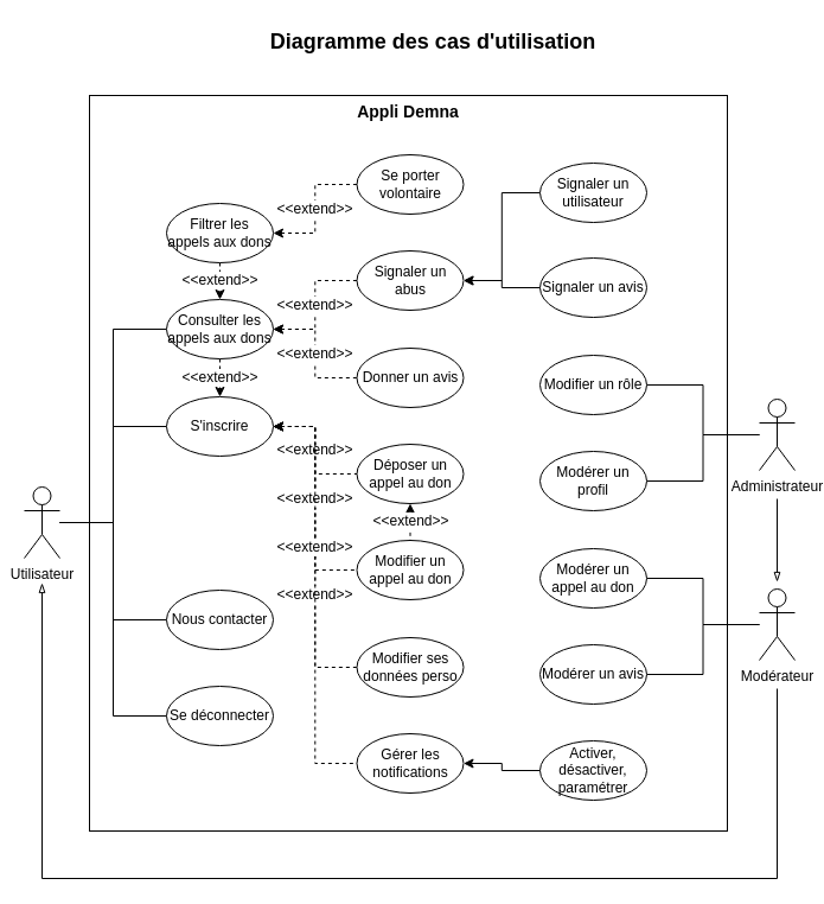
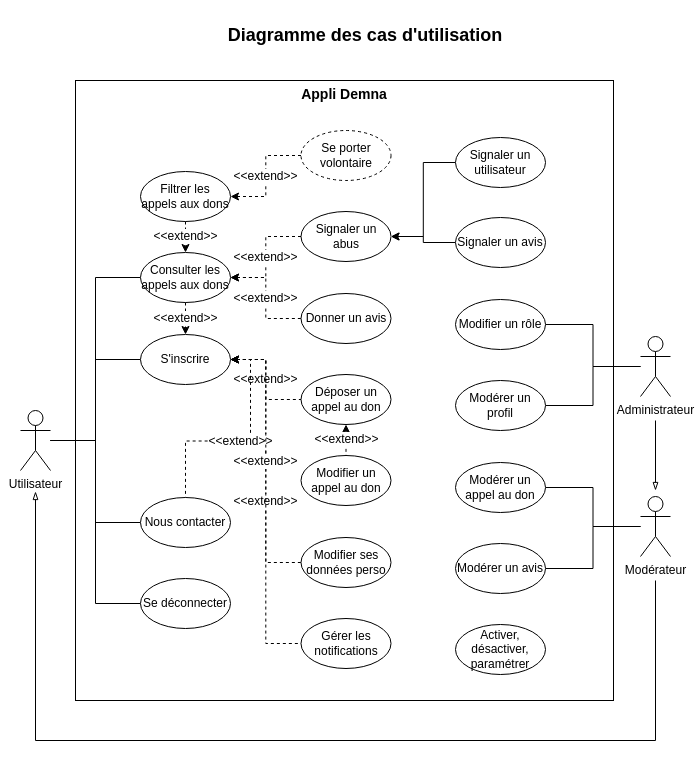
  <mxCell id="0" />
  <mxCell id="1" parent="0" />
  <mxCell id="2" value="" style="whiteSpace=wrap;html=1;fontSize=12;fontColor=#000000;" vertex="1" parent="1"><mxGeometry x="75" y="80" width="538" height="620" as="geometry" /></mxCell>
  <mxCell id="3" style="edgeStyle=orthogonalEdgeStyle;rounded=0;orthogonalLoop=1;jettySize=auto;html=1;entryX=0;entryY=0.5;entryDx=0;entryDy=0;labelBackgroundColor=#ffffff;startArrow=none;startFill=0;fontSize=12;fontColor=#000000;endArrow=none;endFill=0;" edge="1" parent="1" source="7" target="36"><mxGeometry relative="1" as="geometry" /></mxCell>
  <mxCell id="4" style="edgeStyle=orthogonalEdgeStyle;rounded=0;orthogonalLoop=1;jettySize=auto;html=1;entryX=0;entryY=0.5;entryDx=0;entryDy=0;labelBackgroundColor=#ffffff;startArrow=none;startFill=0;fontSize=12;fontColor=#000000;endArrow=none;endFill=0;" edge="1" parent="1" source="7" target="38"><mxGeometry relative="1" as="geometry" /></mxCell>
  <mxCell id="5" style="edgeStyle=orthogonalEdgeStyle;rounded=0;orthogonalLoop=1;jettySize=auto;html=1;entryX=0;entryY=0.5;entryDx=0;entryDy=0;labelBackgroundColor=#ffffff;startArrow=none;startFill=0;fontSize=12;fontColor=#000000;endArrow=none;endFill=0;" edge="1" parent="1" source="7" target="37"><mxGeometry relative="1" as="geometry" /></mxCell>
  <mxCell id="6" style="edgeStyle=orthogonalEdgeStyle;rounded=0;orthogonalLoop=1;jettySize=auto;html=1;entryX=0;entryY=0.5;entryDx=0;entryDy=0;labelBackgroundColor=#ffffff;startArrow=none;startFill=0;fontSize=12;fontColor=#000000;endArrow=none;endFill=0;" edge="1" parent="1" source="7" target="39"><mxGeometry relative="1" as="geometry" /></mxCell>
  <mxCell id="7" value="Utilisateur" style="shape=umlActor;verticalLabelPosition=bottom;labelBackgroundColor=#ffffff;verticalAlign=top;html=1;fontFamily=Helvetica;fontSize=12;fontColor=#000000;align=center;strokeColor=#000000;fillColor=#ffffff;" vertex="1" parent="1"><mxGeometry x="20" y="410" width="30" height="60" as="geometry" /></mxCell>
  <mxCell id="8" style="edgeStyle=orthogonalEdgeStyle;rounded=0;orthogonalLoop=1;jettySize=auto;html=1;entryX=1;entryY=0.5;entryDx=0;entryDy=0;labelBackgroundColor=#ffffff;startArrow=none;startFill=0;fontSize=12;fontColor=#000000;endArrow=none;endFill=0;" edge="1" parent="1" source="11" target="45"><mxGeometry relative="1" as="geometry" /></mxCell>
  <mxCell id="9" style="edgeStyle=orthogonalEdgeStyle;rounded=0;orthogonalLoop=1;jettySize=auto;html=1;entryX=1;entryY=0.5;entryDx=0;entryDy=0;labelBackgroundColor=#ffffff;startArrow=none;startFill=0;fontSize=12;fontColor=#000000;endArrow=none;endFill=0;" edge="1" parent="1" source="11" target="48"><mxGeometry relative="1" as="geometry" /></mxCell>
  <mxCell id="10" style="edgeStyle=orthogonalEdgeStyle;rounded=0;orthogonalLoop=1;jettySize=auto;html=1;labelBackgroundColor=#ffffff;startArrow=none;startFill=0;endArrow=blockThin;endFill=0;fontSize=12;fontColor=#000000;" edge="1" parent="1"><mxGeometry relative="1" as="geometry"><mxPoint x="655" y="420" as="sourcePoint" /><mxPoint x="655" y="490" as="targetPoint" /></mxGeometry></mxCell>
  <mxCell id="11" value="Administrateur" style="shape=umlActor;verticalLabelPosition=bottom;labelBackgroundColor=#ffffff;verticalAlign=top;html=1;fontFamily=Helvetica;fontSize=12;fontColor=#000000;align=center;strokeColor=#000000;fillColor=#ffffff;" vertex="1" parent="1"><mxGeometry x="640" y="336" width="30" height="60" as="geometry" /></mxCell>
  <mxCell id="12" style="edgeStyle=orthogonalEdgeStyle;rounded=0;orthogonalLoop=1;jettySize=auto;html=1;entryX=1;entryY=0.5;entryDx=0;entryDy=0;labelBackgroundColor=#ffffff;startArrow=none;startFill=0;fontSize=12;fontColor=#000000;endArrow=none;endFill=0;" edge="1" parent="1" source="15" target="46"><mxGeometry relative="1" as="geometry" /></mxCell>
  <mxCell id="13" style="edgeStyle=orthogonalEdgeStyle;rounded=0;orthogonalLoop=1;jettySize=auto;html=1;entryX=1;entryY=0.5;entryDx=0;entryDy=0;labelBackgroundColor=#ffffff;startArrow=none;startFill=0;fontSize=12;fontColor=#000000;endArrow=none;endFill=0;" edge="1" parent="1" source="15" target="47"><mxGeometry relative="1" as="geometry" /></mxCell>
  <mxCell id="14" style="edgeStyle=orthogonalEdgeStyle;rounded=0;orthogonalLoop=1;jettySize=auto;html=1;labelBackgroundColor=#ffffff;startArrow=none;startFill=0;endArrow=blockThin;endFill=0;fontSize=12;fontColor=#000000;" edge="1" parent="1"><mxGeometry relative="1" as="geometry"><mxPoint x="35" y="491" as="targetPoint" /><mxPoint x="655" y="580" as="sourcePoint" /><Array as="points"><mxPoint x="655" y="740" /><mxPoint x="35" y="740" /></Array></mxGeometry></mxCell>
  <mxCell id="15" value="Modérateur" style="shape=umlActor;verticalLabelPosition=bottom;labelBackgroundColor=#ffffff;verticalAlign=top;html=1;fontFamily=Helvetica;fontSize=12;fontColor=#000000;align=center;strokeColor=#000000;fillColor=#ffffff;" vertex="1" parent="1"><mxGeometry x="640" y="496" width="30" height="60" as="geometry" /></mxCell>
  <mxCell id="16" value="&amp;lt;&amp;lt;extend&amp;gt;&amp;gt;" style="edgeStyle=orthogonalEdgeStyle;rounded=0;orthogonalLoop=1;jettySize=auto;html=1;entryX=0;entryY=0.5;entryDx=0;entryDy=0;labelBackgroundColor=#ffffff;startArrow=classic;startFill=1;fontSize=12;fontColor=#000000;exitX=1;exitY=0.5;exitDx=0;exitDy=0;endArrow=none;endFill=0;dashed=1;" edge="1" parent="1" source="37" target="22"><mxGeometry relative="1" as="geometry" /></mxCell>
  <mxCell id="17" value="&amp;lt;&amp;lt;extend&amp;gt;&amp;gt;" style="edgeStyle=orthogonalEdgeStyle;rounded=0;orthogonalLoop=1;jettySize=auto;html=1;entryX=0;entryY=0.5;entryDx=0;entryDy=0;labelBackgroundColor=#ffffff;startArrow=classic;startFill=1;fontSize=12;fontColor=#000000;exitX=1;exitY=0.5;exitDx=0;exitDy=0;dashed=1;endArrow=none;endFill=0;" edge="1" parent="1" source="37" target="26"><mxGeometry relative="1" as="geometry" /></mxCell>
- <mxCell id="18" value="&amp;lt;&amp;lt;extend&amp;gt;&amp;gt;" style="edgeStyle=orthogonalEdgeStyle;rounded=0;orthogonalLoop=1;jettySize=auto;html=1;entryX=0;entryY=0.5;entryDx=0;entryDy=0;labelBackgroundColor=#ffffff;startArrow=classic;startFill=1;fontSize=12;fontColor=#000000;exitX=1;exitY=0.5;exitDx=0;exitDy=0;endArrow=none;endFill=0;dashed=1;" edge="1" parent="1" source="37" target="23"><mxGeometry relative="1" as="geometry" /></mxCell>
+ <mxCell id="18" value="&amp;lt;&amp;lt;extend&amp;gt;&amp;gt;" style="edgeStyle=orthogonalEdgeStyle;rounded=0;orthogonalLoop=1;jettySize=auto;html=1;labelBackgroundColor=#ffffff;startArrow=classic;startFill=1;fontSize=12;fontColor=#000000;exitX=1;exitY=0.5;exitDx=0;exitDy=0;endArrow=none;endFill=0;dashed=1;" edge="1" parent="1" source="37" target="38"><mxGeometry relative="1" as="geometry" /></mxCell>
  <mxCell id="19" value="&amp;lt;&amp;lt;extend&amp;gt;&amp;gt;" style="edgeStyle=orthogonalEdgeStyle;rounded=0;orthogonalLoop=1;jettySize=auto;html=1;entryX=0;entryY=0.5;entryDx=0;entryDy=0;labelBackgroundColor=#ffffff;startArrow=classic;startFill=1;fontSize=12;fontColor=#000000;exitX=1;exitY=0.5;exitDx=0;exitDy=0;endArrow=none;endFill=0;dashed=1;" edge="1" parent="1" source="37" target="28"><mxGeometry relative="1" as="geometry" /></mxCell>
  <mxCell id="20" value="&amp;lt;&amp;lt;extend&amp;gt;&amp;gt;" style="edgeStyle=orthogonalEdgeStyle;rounded=0;orthogonalLoop=1;jettySize=auto;html=1;entryX=0;entryY=0.5;entryDx=0;entryDy=0;labelBackgroundColor=#ffffff;startArrow=classic;startFill=1;fontSize=12;fontColor=#000000;exitX=1;exitY=0.5;exitDx=0;exitDy=0;dashed=1;endArrow=none;endFill=0;" edge="1" parent="1" source="36" target="29"><mxGeometry relative="1" as="geometry" /></mxCell>
  <mxCell id="21" value="&amp;lt;&amp;lt;extend&amp;gt;&amp;gt;" style="edgeStyle=orthogonalEdgeStyle;rounded=0;orthogonalLoop=1;jettySize=auto;html=1;entryX=0.5;entryY=0;entryDx=0;entryDy=0;labelBackgroundColor=#ffffff;startArrow=classic;startFill=1;fontSize=12;fontColor=#000000;endArrow=none;endFill=0;dashed=1;" edge="1" parent="1" source="22" target="23"><mxGeometry relative="1" as="geometry" /></mxCell>
  <mxCell id="22" value="Déposer un appel au don" style="ellipse;whiteSpace=wrap;html=1;fontFamily=Helvetica;fontSize=12;fontColor=#000000;align=center;strokeColor=#000000;fillColor=#ffffff;" vertex="1" parent="1"><mxGeometry x="300.5" y="374" width="90" height="50" as="geometry" /></mxCell>
  <mxCell id="23" value="Modifier un appel au don" style="ellipse;whiteSpace=wrap;html=1;fontFamily=Helvetica;fontSize=12;fontColor=#000000;align=center;strokeColor=#000000;fillColor=#ffffff;" vertex="1" parent="1"><mxGeometry x="300.5" y="455" width="90" height="50" as="geometry" /></mxCell>
  <mxCell id="24" value="&amp;lt;&amp;lt;extend&amp;gt;&amp;gt;" style="edgeStyle=orthogonalEdgeStyle;rounded=0;orthogonalLoop=1;jettySize=auto;html=1;entryX=1;entryY=0.5;entryDx=0;entryDy=0;labelBackgroundColor=#ffffff;startArrow=none;startFill=0;fontSize=12;fontColor=#000000;dashed=1;" edge="1" parent="1" source="25" target="40"><mxGeometry relative="1" as="geometry" /></mxCell>
- <mxCell id="25" value="Se porter volontaire" style="ellipse;whiteSpace=wrap;html=1;fontFamily=Helvetica;fontSize=12;fontColor=#000000;align=center;strokeColor=#000000;fillColor=#ffffff;" vertex="1" parent="1"><mxGeometry x="300.5" y="130" width="90" height="50" as="geometry" /></mxCell>
+ <mxCell id="25" value="Se porter volontaire" style="ellipse;whiteSpace=wrap;html=1;fontFamily=Helvetica;fontSize=12;fontColor=#000000;align=center;strokeColor=#000000;fillColor=#ffffff;dashed=1;" vertex="1" parent="1"><mxGeometry x="300.5" y="130" width="90" height="50" as="geometry" /></mxCell>
  <mxCell id="26" value="&lt;span style=&quot;white-space: normal&quot;&gt;Gérer les notifications&lt;/span&gt;" style="ellipse;whiteSpace=wrap;html=1;fontFamily=Helvetica;fontSize=12;fontColor=#000000;align=center;strokeColor=#000000;fillColor=#ffffff;" vertex="1" parent="1"><mxGeometry x="300.5" y="618" width="90" height="50" as="geometry" /></mxCell>
- <mxCell id="27" style="edgeStyle=orthogonalEdgeStyle;rounded=0;orthogonalLoop=1;jettySize=auto;html=1;entryX=0;entryY=0.5;entryDx=0;entryDy=0;labelBackgroundColor=#ffffff;startArrow=classic;startFill=1;endArrow=none;endFill=0;fontSize=12;fontColor=#000000;exitX=1;exitY=0.5;exitDx=0;exitDy=0;" edge="1" parent="1" source="26" target="51"><mxGeometry relative="1" as="geometry" /></mxCell>
  <mxCell id="28" value="Modifier ses données perso" style="ellipse;whiteSpace=wrap;html=1;fontFamily=Helvetica;fontSize=12;fontColor=#000000;align=center;strokeColor=#000000;fillColor=#ffffff;" vertex="1" parent="1"><mxGeometry x="300.5" y="537" width="90" height="50" as="geometry" /></mxCell>
  <mxCell id="29" value="Donner un avis" style="ellipse;whiteSpace=wrap;html=1;fontFamily=Helvetica;fontSize=12;fontColor=#000000;align=center;strokeColor=#000000;fillColor=#ffffff;" vertex="1" parent="1"><mxGeometry x="300.5" y="293" width="90" height="50" as="geometry" /></mxCell>
  <mxCell id="30" value="Diagramme des cas d'utilisation" style="text;align=center;fontStyle=1;verticalAlign=middle;spacingLeft=3;spacingRight=3;strokeColor=none;rotatable=0;points=[[0,0.5],[1,0.5]];portConstraint=eastwest;fontSize=18;fontColor=#000000;" vertex="1" parent="1"><mxGeometry x="325" y="20" width="80" height="26" as="geometry" /></mxCell>
  <mxCell id="31" value="&amp;lt;&amp;lt;extend&amp;gt;&amp;gt;" style="edgeStyle=orthogonalEdgeStyle;rounded=0;orthogonalLoop=1;jettySize=auto;html=1;entryX=1;entryY=0.5;entryDx=0;entryDy=0;labelBackgroundColor=#ffffff;startArrow=none;startFill=0;fontSize=12;fontColor=#000000;dashed=1;" edge="1" parent="1" source="34" target="36"><mxGeometry relative="1" as="geometry" /></mxCell>
  <mxCell id="32" style="edgeStyle=orthogonalEdgeStyle;rounded=0;orthogonalLoop=1;jettySize=auto;html=1;entryX=0;entryY=0.5;entryDx=0;entryDy=0;labelBackgroundColor=#ffffff;startArrow=classic;startFill=1;endArrow=none;endFill=0;fontSize=12;fontColor=#000000;" edge="1" parent="1" source="34" target="49"><mxGeometry relative="1" as="geometry" /></mxCell>
  <mxCell id="33" style="edgeStyle=orthogonalEdgeStyle;rounded=0;orthogonalLoop=1;jettySize=auto;html=1;entryX=0;entryY=0.5;entryDx=0;entryDy=0;labelBackgroundColor=#ffffff;startArrow=classic;startFill=1;endArrow=none;endFill=0;fontSize=12;fontColor=#000000;" edge="1" parent="1" source="34" target="50"><mxGeometry relative="1" as="geometry" /></mxCell>
  <mxCell id="34" value="Signaler un abus" style="ellipse;whiteSpace=wrap;html=1;fontFamily=Helvetica;fontSize=12;fontColor=#000000;align=center;strokeColor=#000000;fillColor=#ffffff;" vertex="1" parent="1"><mxGeometry x="300.5" y="211" width="90" height="50" as="geometry" /></mxCell>
  <mxCell id="35" value="Appli Demna" style="text;align=center;fontStyle=1;verticalAlign=middle;spacingLeft=3;spacingRight=3;strokeColor=none;rotatable=0;points=[[0,0.5],[1,0.5]];portConstraint=eastwest;fontSize=14;fontColor=#000000;" vertex="1" parent="1"><mxGeometry x="304" y="80" width="80" height="26" as="geometry" /></mxCell>
  <mxCell id="36" value="Consulter les appels aux dons" style="ellipse;whiteSpace=wrap;html=1;fontFamily=Helvetica;fontSize=12;fontColor=#000000;align=center;strokeColor=#000000;fillColor=#ffffff;" vertex="1" parent="1"><mxGeometry x="140" y="252" width="90" height="50" as="geometry" /></mxCell>
  <mxCell id="37" value="S'inscrire" style="ellipse;whiteSpace=wrap;html=1;fontFamily=Helvetica;fontSize=12;fontColor=#000000;align=center;strokeColor=#000000;fillColor=#ffffff;" vertex="1" parent="1"><mxGeometry x="140" y="334" width="90" height="50" as="geometry" /></mxCell>
  <mxCell id="38" value="Nous contacter" style="ellipse;whiteSpace=wrap;html=1;fontFamily=Helvetica;fontSize=12;fontColor=#000000;align=center;strokeColor=#000000;fillColor=#ffffff;" vertex="1" parent="1"><mxGeometry x="140" y="497" width="90" height="50" as="geometry" /></mxCell>
  <mxCell id="39" value="Se déconnecter" style="ellipse;whiteSpace=wrap;html=1;fontFamily=Helvetica;fontSize=12;fontColor=#000000;align=center;strokeColor=#000000;fillColor=#ffffff;" vertex="1" parent="1"><mxGeometry x="140" y="578" width="90" height="50" as="geometry" /></mxCell>
  <mxCell id="40" value="Filtrer les appels aux dons" style="ellipse;whiteSpace=wrap;html=1;fontFamily=Helvetica;fontSize=12;fontColor=#000000;align=center;strokeColor=#000000;fillColor=#ffffff;" vertex="1" parent="1"><mxGeometry x="140" y="171" width="90" height="50" as="geometry" /></mxCell>
  <mxCell id="41" value="&amp;lt;&amp;lt;extend&amp;gt;&amp;gt;" style="edgeStyle=orthogonalEdgeStyle;rounded=0;orthogonalLoop=1;jettySize=auto;html=1;entryX=0.5;entryY=0;entryDx=0;entryDy=0;labelBackgroundColor=#ffffff;startArrow=none;startFill=0;fontSize=12;fontColor=#000000;dashed=1;exitX=0.5;exitY=1;exitDx=0;exitDy=0;" edge="1" parent="1" source="36" target="37"><mxGeometry relative="1" as="geometry"><mxPoint x="410" y="388" as="sourcePoint" /><mxPoint x="410" y="433" as="targetPoint" /></mxGeometry></mxCell>
  <mxCell id="42" value="&amp;lt;&amp;lt;extend&amp;gt;&amp;gt;" style="edgeStyle=orthogonalEdgeStyle;rounded=0;orthogonalLoop=1;jettySize=auto;html=1;entryX=0.5;entryY=0;entryDx=0;entryDy=0;labelBackgroundColor=#ffffff;startArrow=none;startFill=0;fontSize=12;fontColor=#000000;dashed=1;" edge="1" parent="1" source="40" target="36"><mxGeometry relative="1" as="geometry" /></mxCell>
  <mxCell id="43" value="" style="group" vertex="1" connectable="0" parent="1"><mxGeometry x="455" y="299" width="90" height="294" as="geometry" /></mxCell>
  <mxCell id="44" value="" style="group" vertex="1" connectable="0" parent="43"><mxGeometry width="90" height="294" as="geometry" /></mxCell>
  <mxCell id="45" value="Modérer un profil" style="ellipse;whiteSpace=wrap;html=1;fontFamily=Helvetica;fontSize=12;fontColor=#000000;align=center;strokeColor=#000000;fillColor=#ffffff;" vertex="1" parent="44"><mxGeometry y="81" width="90" height="50" as="geometry" /></mxCell>
  <mxCell id="46" value="Modérer un appel au don" style="ellipse;whiteSpace=wrap;html=1;fontFamily=Helvetica;fontSize=12;fontColor=#000000;align=center;strokeColor=#000000;fillColor=#ffffff;" vertex="1" parent="44"><mxGeometry y="163" width="90" height="50" as="geometry" /></mxCell>
  <mxCell id="47" value="Modérer un avis" style="ellipse;whiteSpace=wrap;html=1;fontFamily=Helvetica;fontSize=12;fontColor=#000000;align=center;strokeColor=#000000;fillColor=#ffffff;" vertex="1" parent="44"><mxGeometry y="244" width="90" height="50" as="geometry" /></mxCell>
  <mxCell id="48" value="Modifier un rôle" style="ellipse;whiteSpace=wrap;html=1;fontFamily=Helvetica;fontSize=12;fontColor=#000000;align=center;strokeColor=#000000;fillColor=#ffffff;" vertex="1" parent="44"><mxGeometry width="90" height="50" as="geometry" /></mxCell>
  <mxCell id="49" value="Signaler un utilisateur" style="ellipse;whiteSpace=wrap;html=1;fontFamily=Helvetica;fontSize=12;fontColor=#000000;align=center;strokeColor=#000000;fillColor=#ffffff;" vertex="1" parent="1"><mxGeometry x="455" y="137" width="90" height="50" as="geometry" /></mxCell>
  <mxCell id="50" value="Signaler un avis" style="ellipse;whiteSpace=wrap;html=1;fontFamily=Helvetica;fontSize=12;fontColor=#000000;align=center;strokeColor=#000000;fillColor=#ffffff;" vertex="1" parent="1"><mxGeometry x="455" y="217" width="90" height="50" as="geometry" /></mxCell>
  <mxCell id="51" value="Activer, désactiver, paramétrer" style="ellipse;whiteSpace=wrap;html=1;fontFamily=Helvetica;fontSize=12;fontColor=#000000;align=center;strokeColor=#000000;fillColor=#ffffff;" vertex="1" parent="1"><mxGeometry x="455" y="624" width="90" height="50" as="geometry" /></mxCell>
